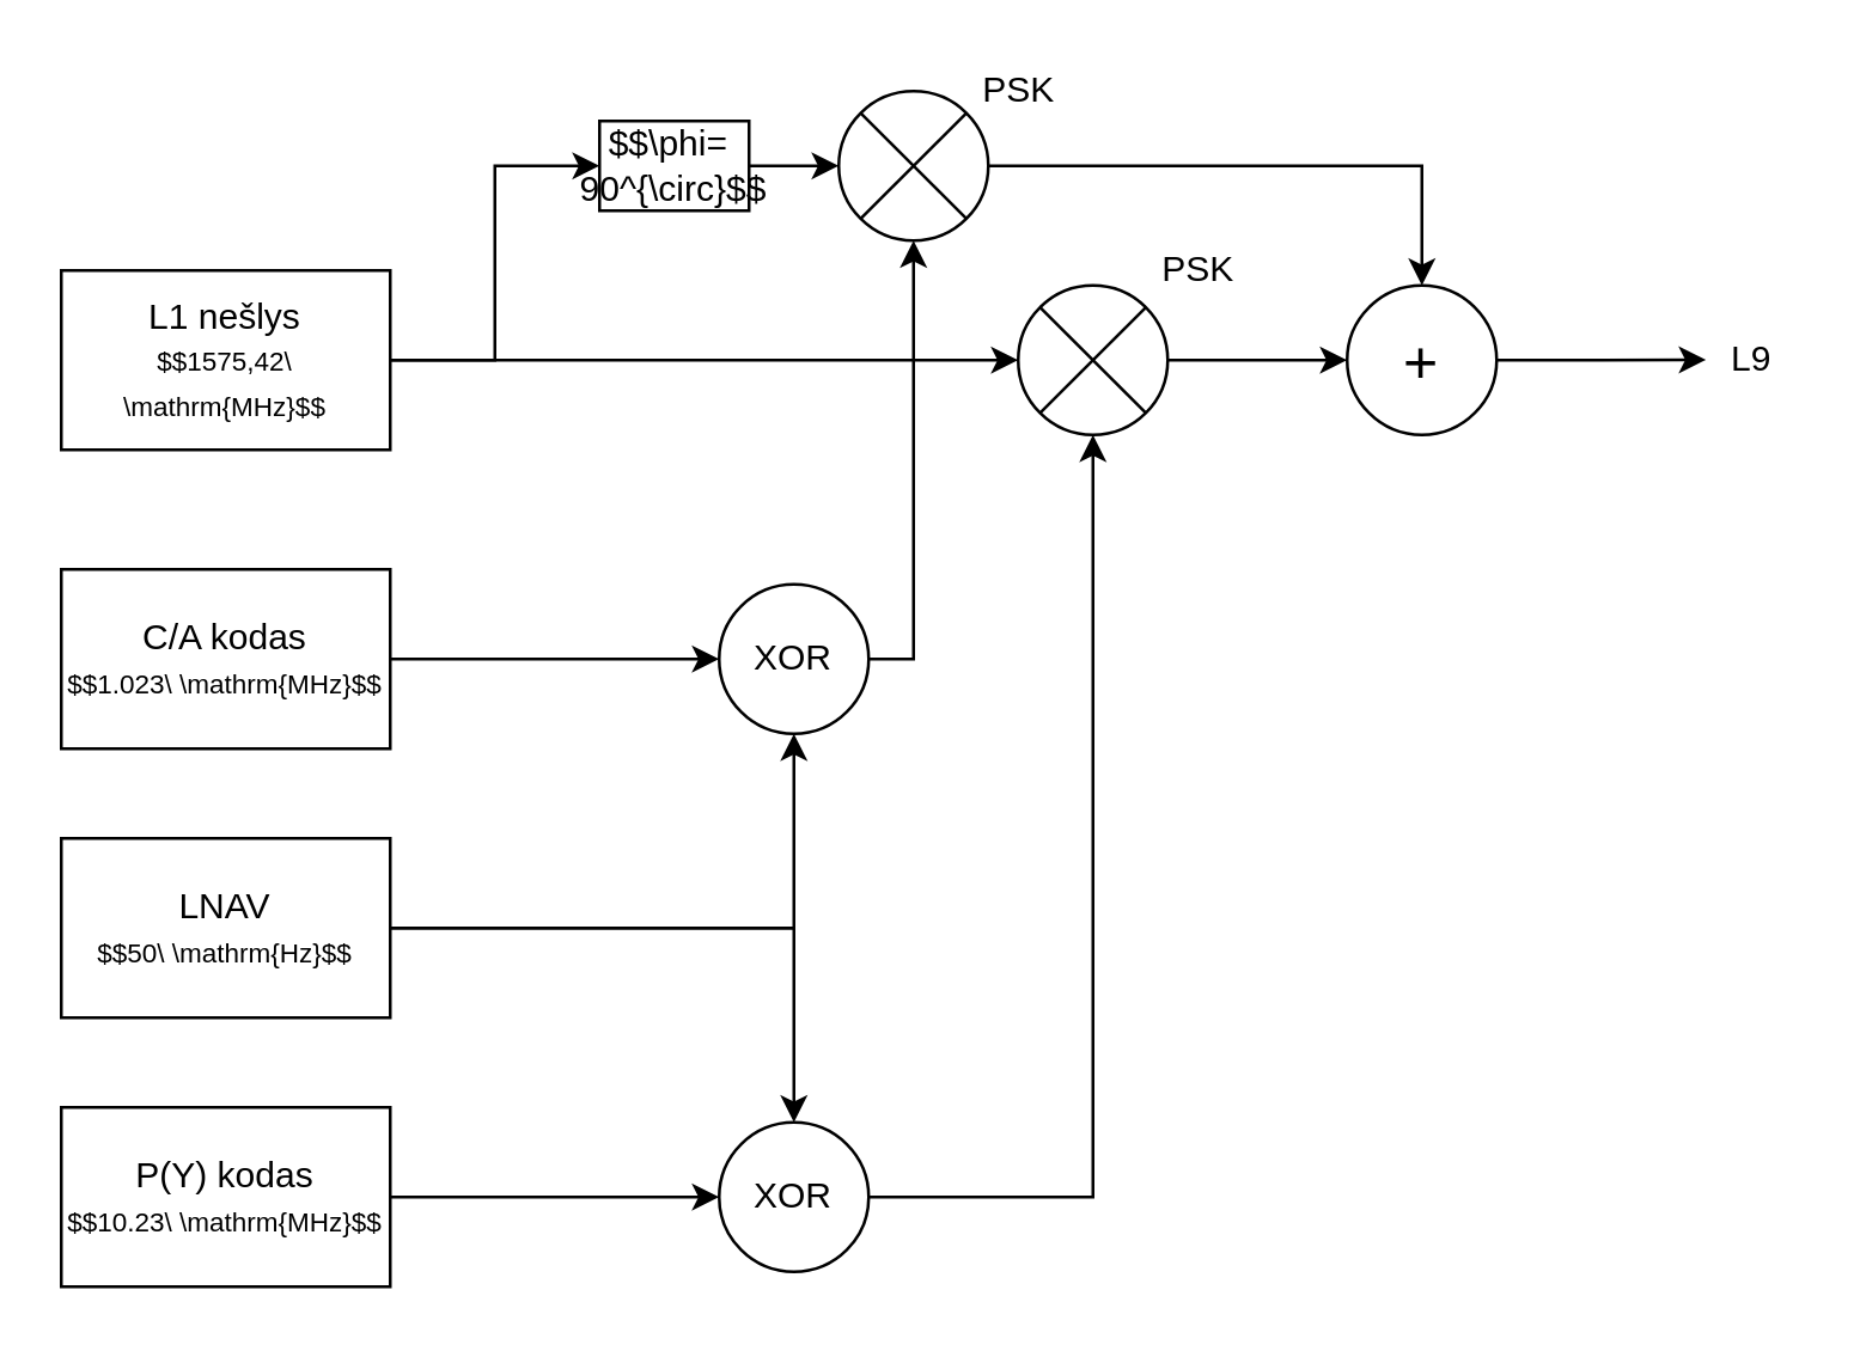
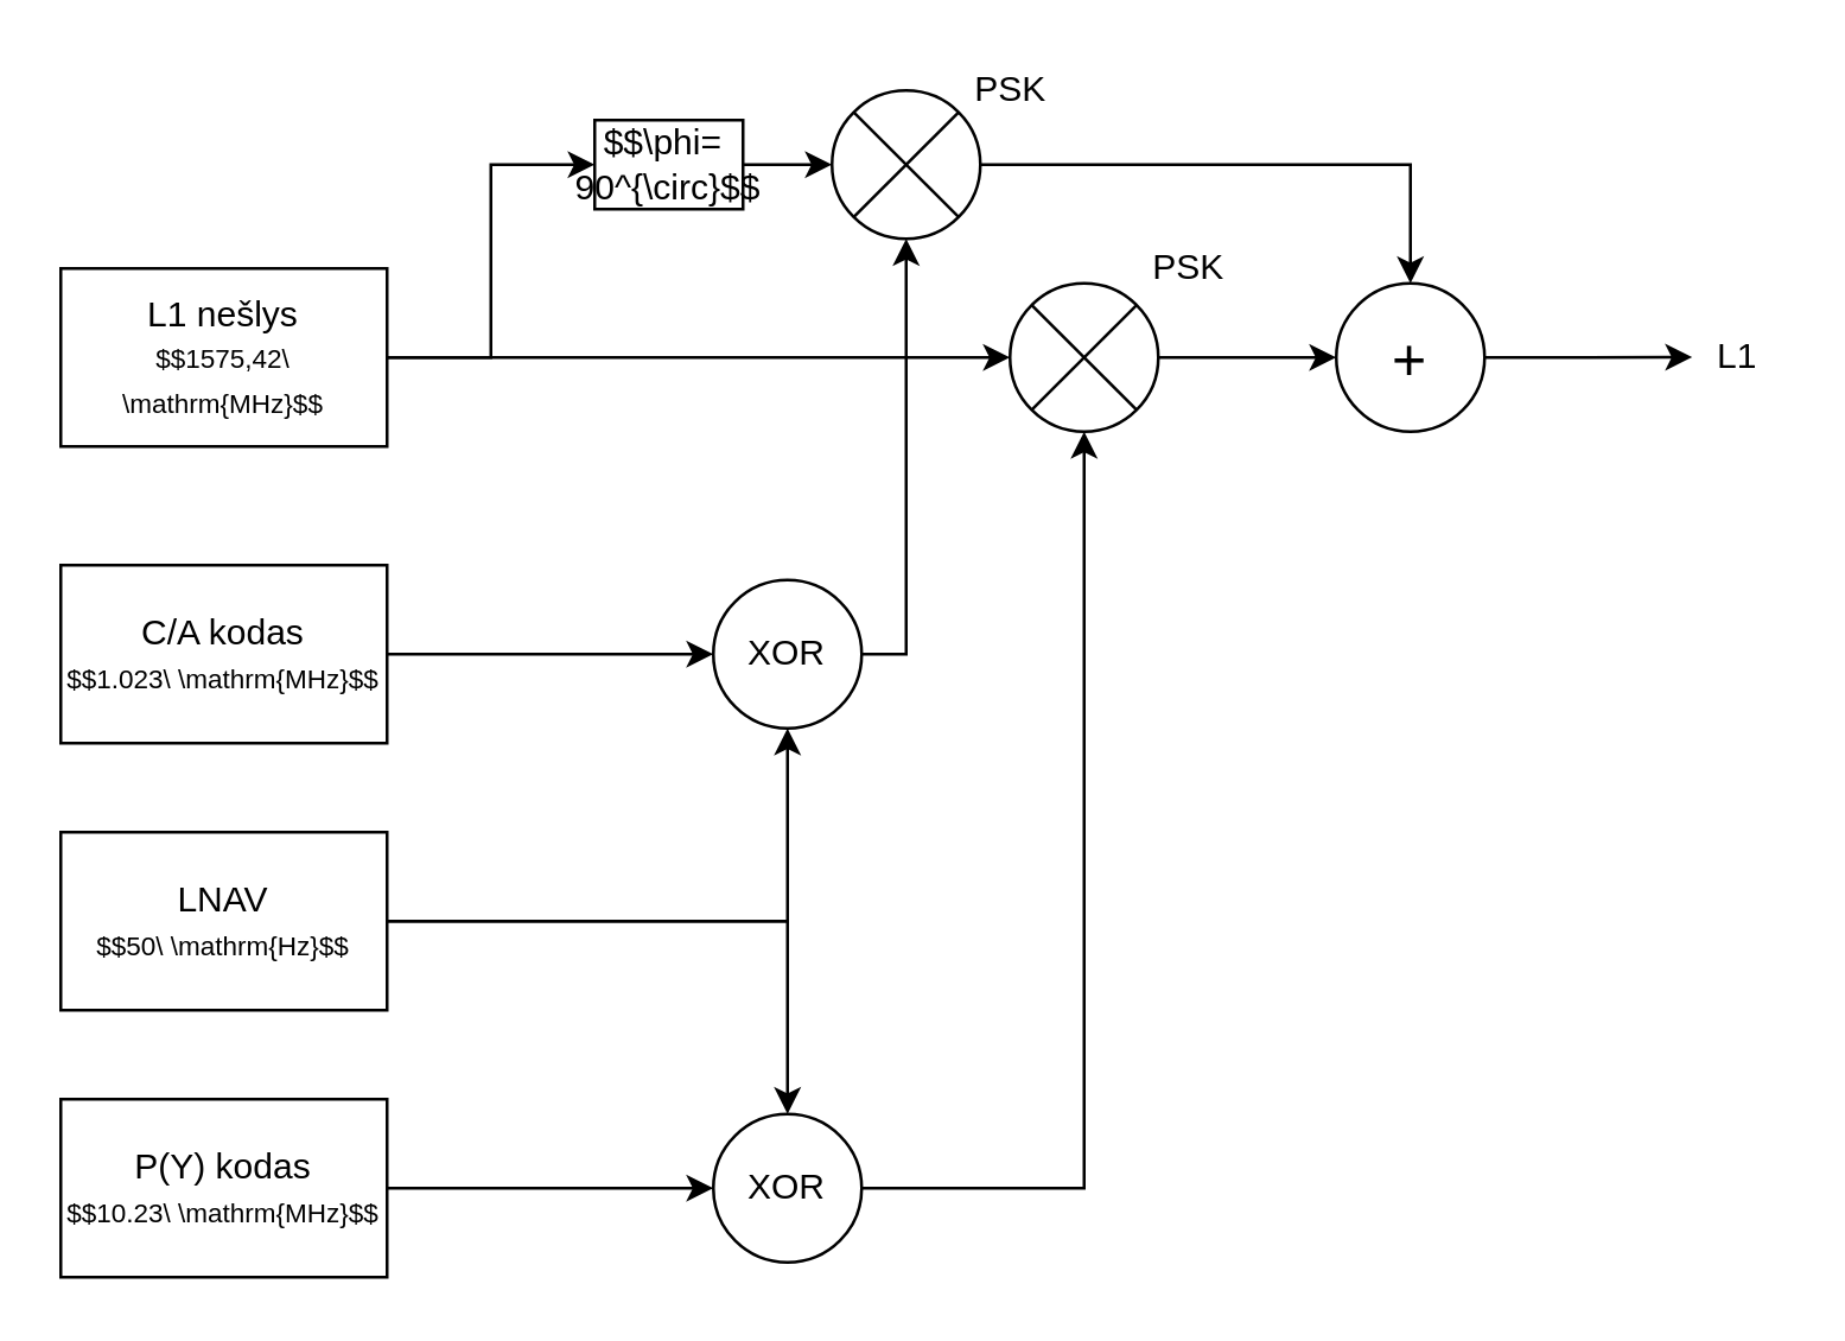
  <mxCell id="0" />
  <mxCell id="1" parent="0" />
  <mxCell id="2" style="edgeStyle=orthogonalEdgeStyle;rounded=0;orthogonalLoop=1;jettySize=auto;html=1;exitX=1;exitY=0.5;exitDx=0;exitDy=0;entryX=0;entryY=0.5;entryDx=0;entryDy=0;" edge="1" parent="1" source="4" target="17"><mxGeometry relative="1" as="geometry" /></mxCell>
  <mxCell id="3" style="edgeStyle=orthogonalEdgeStyle;rounded=0;orthogonalLoop=1;jettySize=auto;html=1;exitX=1;exitY=0.5;exitDx=0;exitDy=0;entryX=0;entryY=0.5;entryDx=0;entryDy=0;" edge="1" parent="1" source="4" target="19"><mxGeometry relative="1" as="geometry" /></mxCell>
  <mxCell id="4" value="L1 nešlys&lt;br&gt;&lt;font style=&quot;font-size: 9px&quot;&gt;$$1575,42\ \mathrm{MHz}$$&lt;/font&gt;" style="rounded=0;whiteSpace=wrap;html=1;" vertex="1" parent="1"><mxGeometry x="20" y="90" width="110" height="60" as="geometry" /></mxCell>
  <mxCell id="5" style="edgeStyle=orthogonalEdgeStyle;rounded=0;orthogonalLoop=1;jettySize=auto;html=1;exitX=1;exitY=0.5;exitDx=0;exitDy=0;entryX=0;entryY=0.5;entryDx=0;entryDy=0;" edge="1" parent="1" source="6" target="15"><mxGeometry relative="1" as="geometry" /></mxCell>
  <mxCell id="6" value="C/A kodas&lt;br&gt;&lt;font style=&quot;font-size: 9px&quot;&gt;$$1.023\ \mathrm{MHz}$$&lt;/font&gt;" style="rounded=0;whiteSpace=wrap;html=1;" vertex="1" parent="1"><mxGeometry x="20" y="190" width="110" height="60" as="geometry" /></mxCell>
  <mxCell id="7" style="edgeStyle=orthogonalEdgeStyle;rounded=0;orthogonalLoop=1;jettySize=auto;html=1;exitX=1;exitY=0.5;exitDx=0;exitDy=0;" edge="1" parent="1" source="9" target="13"><mxGeometry relative="1" as="geometry" /></mxCell>
  <mxCell id="8" style="edgeStyle=orthogonalEdgeStyle;rounded=0;orthogonalLoop=1;jettySize=auto;html=1;exitX=1;exitY=0.5;exitDx=0;exitDy=0;entryX=0.5;entryY=1;entryDx=0;entryDy=0;" edge="1" parent="1" source="9" target="15"><mxGeometry relative="1" as="geometry" /></mxCell>
  <mxCell id="9" value="&lt;font&gt;LNAV&lt;br&gt;&lt;/font&gt;&lt;font style=&quot;font-size: 9px&quot;&gt;$$50\ \mathrm{Hz}$$&lt;/font&gt;" style="rounded=0;whiteSpace=wrap;html=1;" vertex="1" parent="1"><mxGeometry x="20" y="280" width="110" height="60" as="geometry" /></mxCell>
  <mxCell id="10" style="edgeStyle=orthogonalEdgeStyle;rounded=0;orthogonalLoop=1;jettySize=auto;html=1;exitX=1;exitY=0.5;exitDx=0;exitDy=0;entryX=0;entryY=0.5;entryDx=0;entryDy=0;" edge="1" parent="1" source="11" target="13"><mxGeometry relative="1" as="geometry" /></mxCell>
  <mxCell id="11" value="P(Y) kodas&lt;br&gt;&lt;font style=&quot;font-size: 9px&quot;&gt;$$10.23\ \mathrm{MHz}$$&lt;/font&gt;" style="rounded=0;whiteSpace=wrap;html=1;" vertex="1" parent="1"><mxGeometry x="20" y="370" width="110" height="60" as="geometry" /></mxCell>
  <mxCell id="12" style="edgeStyle=orthogonalEdgeStyle;rounded=0;orthogonalLoop=1;jettySize=auto;html=1;exitX=1;exitY=0.5;exitDx=0;exitDy=0;entryX=0.5;entryY=1;entryDx=0;entryDy=0;" edge="1" parent="1" source="13" target="19"><mxGeometry relative="1" as="geometry"><mxPoint x="370" y="170" as="targetPoint" /></mxGeometry></mxCell>
  <mxCell id="13" value="XOR" style="ellipse;whiteSpace=wrap;html=1;aspect=fixed;" vertex="1" parent="1"><mxGeometry x="240" y="375" width="50" height="50" as="geometry" /></mxCell>
  <mxCell id="14" style="edgeStyle=orthogonalEdgeStyle;rounded=0;orthogonalLoop=1;jettySize=auto;html=1;exitX=1;exitY=0.5;exitDx=0;exitDy=0;entryX=0.5;entryY=1;entryDx=0;entryDy=0;" edge="1" parent="1" source="15" target="23"><mxGeometry relative="1" as="geometry"><Array as="points"><mxPoint x="305" y="220" /></Array></mxGeometry></mxCell>
  <mxCell id="15" value="XOR" style="ellipse;whiteSpace=wrap;html=1;aspect=fixed;" vertex="1" parent="1"><mxGeometry x="240" y="195" width="50" height="50" as="geometry" /></mxCell>
  <mxCell id="16" style="edgeStyle=orthogonalEdgeStyle;rounded=0;orthogonalLoop=1;jettySize=auto;html=1;exitX=1;exitY=0.5;exitDx=0;exitDy=0;entryX=0;entryY=0.5;entryDx=0;entryDy=0;" edge="1" parent="1" source="17" target="23"><mxGeometry relative="1" as="geometry" /></mxCell>
  <mxCell id="17" value="$$\phi=&amp;nbsp; 90^{\circ}$$" style="rounded=0;whiteSpace=wrap;html=1;" vertex="1" parent="1"><mxGeometry x="200" y="40" width="50" height="30" as="geometry" /></mxCell>
  <mxCell id="18" value="" style="group" vertex="1" connectable="0" parent="1"><mxGeometry x="340" y="95" width="50" height="50" as="geometry" /></mxCell>
  <mxCell id="19" value="" style="ellipse;whiteSpace=wrap;html=1;aspect=fixed;" vertex="1" parent="18"><mxGeometry width="50" height="50" as="geometry" /></mxCell>
  <mxCell id="20" value="" style="endArrow=none;html=1;exitX=0;exitY=1;exitDx=0;exitDy=0;entryX=1;entryY=0;entryDx=0;entryDy=0;" edge="1" parent="18" source="19" target="19"><mxGeometry width="50" height="50" relative="1" as="geometry"><mxPoint x="15" y="35" as="sourcePoint" /><mxPoint x="65" y="-15" as="targetPoint" /></mxGeometry></mxCell>
  <mxCell id="21" value="" style="endArrow=none;html=1;exitX=1;exitY=1;exitDx=0;exitDy=0;entryX=0;entryY=0;entryDx=0;entryDy=0;" edge="1" parent="18" source="19" target="19"><mxGeometry width="50" height="50" relative="1" as="geometry"><mxPoint x="21.716" y="48.284" as="sourcePoint" /><mxPoint x="78.284" y="-8.284" as="targetPoint" /></mxGeometry></mxCell>
  <mxCell id="22" style="edgeStyle=orthogonalEdgeStyle;rounded=0;orthogonalLoop=1;jettySize=auto;html=1;exitX=1;exitY=0.5;exitDx=0;exitDy=0;entryX=0.5;entryY=0;entryDx=0;entryDy=0;" edge="1" parent="1" source="23" target="27"><mxGeometry relative="1" as="geometry" /></mxCell>
  <mxCell id="23" value="" style="ellipse;whiteSpace=wrap;html=1;aspect=fixed;" vertex="1" parent="1"><mxGeometry x="280" y="30" width="50" height="50" as="geometry" /></mxCell>
  <mxCell id="24" value="" style="endArrow=none;html=1;exitX=0;exitY=1;exitDx=0;exitDy=0;entryX=1;entryY=0;entryDx=0;entryDy=0;" edge="1" parent="1" source="23" target="23"><mxGeometry width="50" height="50" relative="1" as="geometry"><mxPoint x="365" y="140" as="sourcePoint" /><mxPoint x="415" y="90" as="targetPoint" /></mxGeometry></mxCell>
  <mxCell id="25" value="" style="endArrow=none;html=1;exitX=1;exitY=1;exitDx=0;exitDy=0;entryX=0;entryY=0;entryDx=0;entryDy=0;" edge="1" parent="1" source="23" target="23"><mxGeometry width="50" height="50" relative="1" as="geometry"><mxPoint x="371.716" y="153.284" as="sourcePoint" /><mxPoint x="428.284" y="96.716" as="targetPoint" /></mxGeometry></mxCell>
  <mxCell id="26" style="edgeStyle=orthogonalEdgeStyle;rounded=0;orthogonalLoop=1;jettySize=auto;html=1;exitX=1;exitY=0.5;exitDx=0;exitDy=0;" edge="1" parent="1" source="27"><mxGeometry relative="1" as="geometry"><mxPoint x="570" y="119.857" as="targetPoint" /></mxGeometry></mxCell>
  <mxCell id="27" value="&lt;font style=&quot;font-size: 20px&quot;&gt;+&lt;/font&gt;" style="ellipse;whiteSpace=wrap;html=1;aspect=fixed;" vertex="1" parent="1"><mxGeometry x="450" y="95" width="50" height="50" as="geometry" /></mxCell>
  <mxCell id="28" style="edgeStyle=orthogonalEdgeStyle;rounded=0;orthogonalLoop=1;jettySize=auto;html=1;exitX=1;exitY=0.5;exitDx=0;exitDy=0;entryX=0;entryY=0.5;entryDx=0;entryDy=0;" edge="1" parent="1" source="19" target="27"><mxGeometry relative="1" as="geometry" /></mxCell>
- <mxCell id="29" value="L9" style="text;html=1;align=center;verticalAlign=middle;resizable=0;points=[];autosize=1;strokeColor=none;" vertex="1" parent="1"><mxGeometry x="570" y="110" width="30" height="20" as="geometry" /></mxCell>
+ <mxCell id="29" value="L1" style="text;html=1;align=center;verticalAlign=middle;resizable=0;points=[];autosize=1;strokeColor=none;" vertex="1" parent="1"><mxGeometry x="570" y="110" width="30" height="20" as="geometry" /></mxCell>
  <mxCell id="30" value="PSK" style="text;html=1;align=center;verticalAlign=middle;resizable=0;points=[];autosize=1;strokeColor=none;" vertex="1" parent="1"><mxGeometry x="320" y="20" width="40" height="20" as="geometry" /></mxCell>
  <mxCell id="31" value="PSK" style="text;html=1;align=center;verticalAlign=middle;resizable=0;points=[];autosize=1;strokeColor=none;" vertex="1" parent="1"><mxGeometry x="380" y="80" width="40" height="20" as="geometry" /></mxCell>
